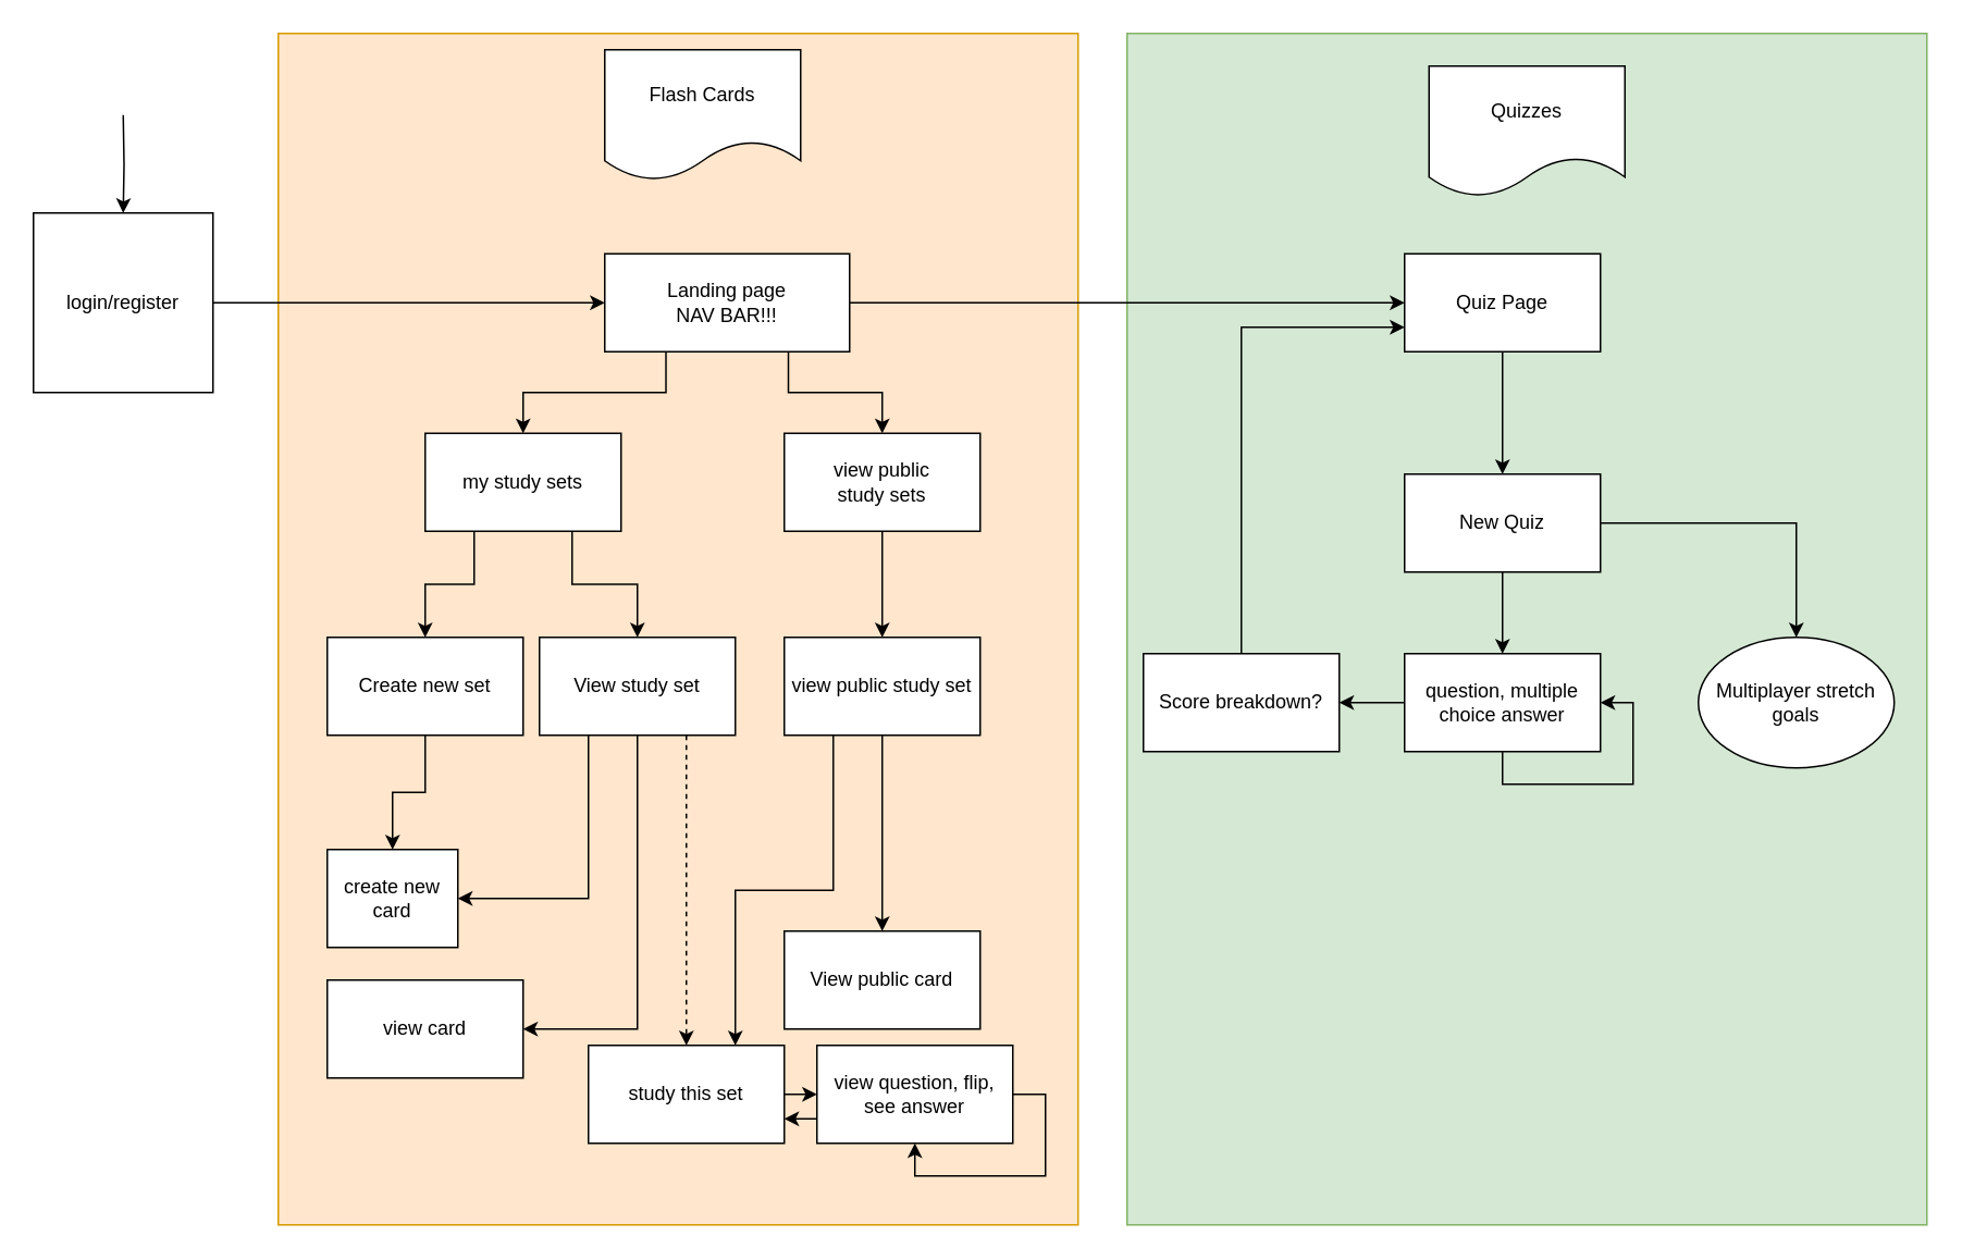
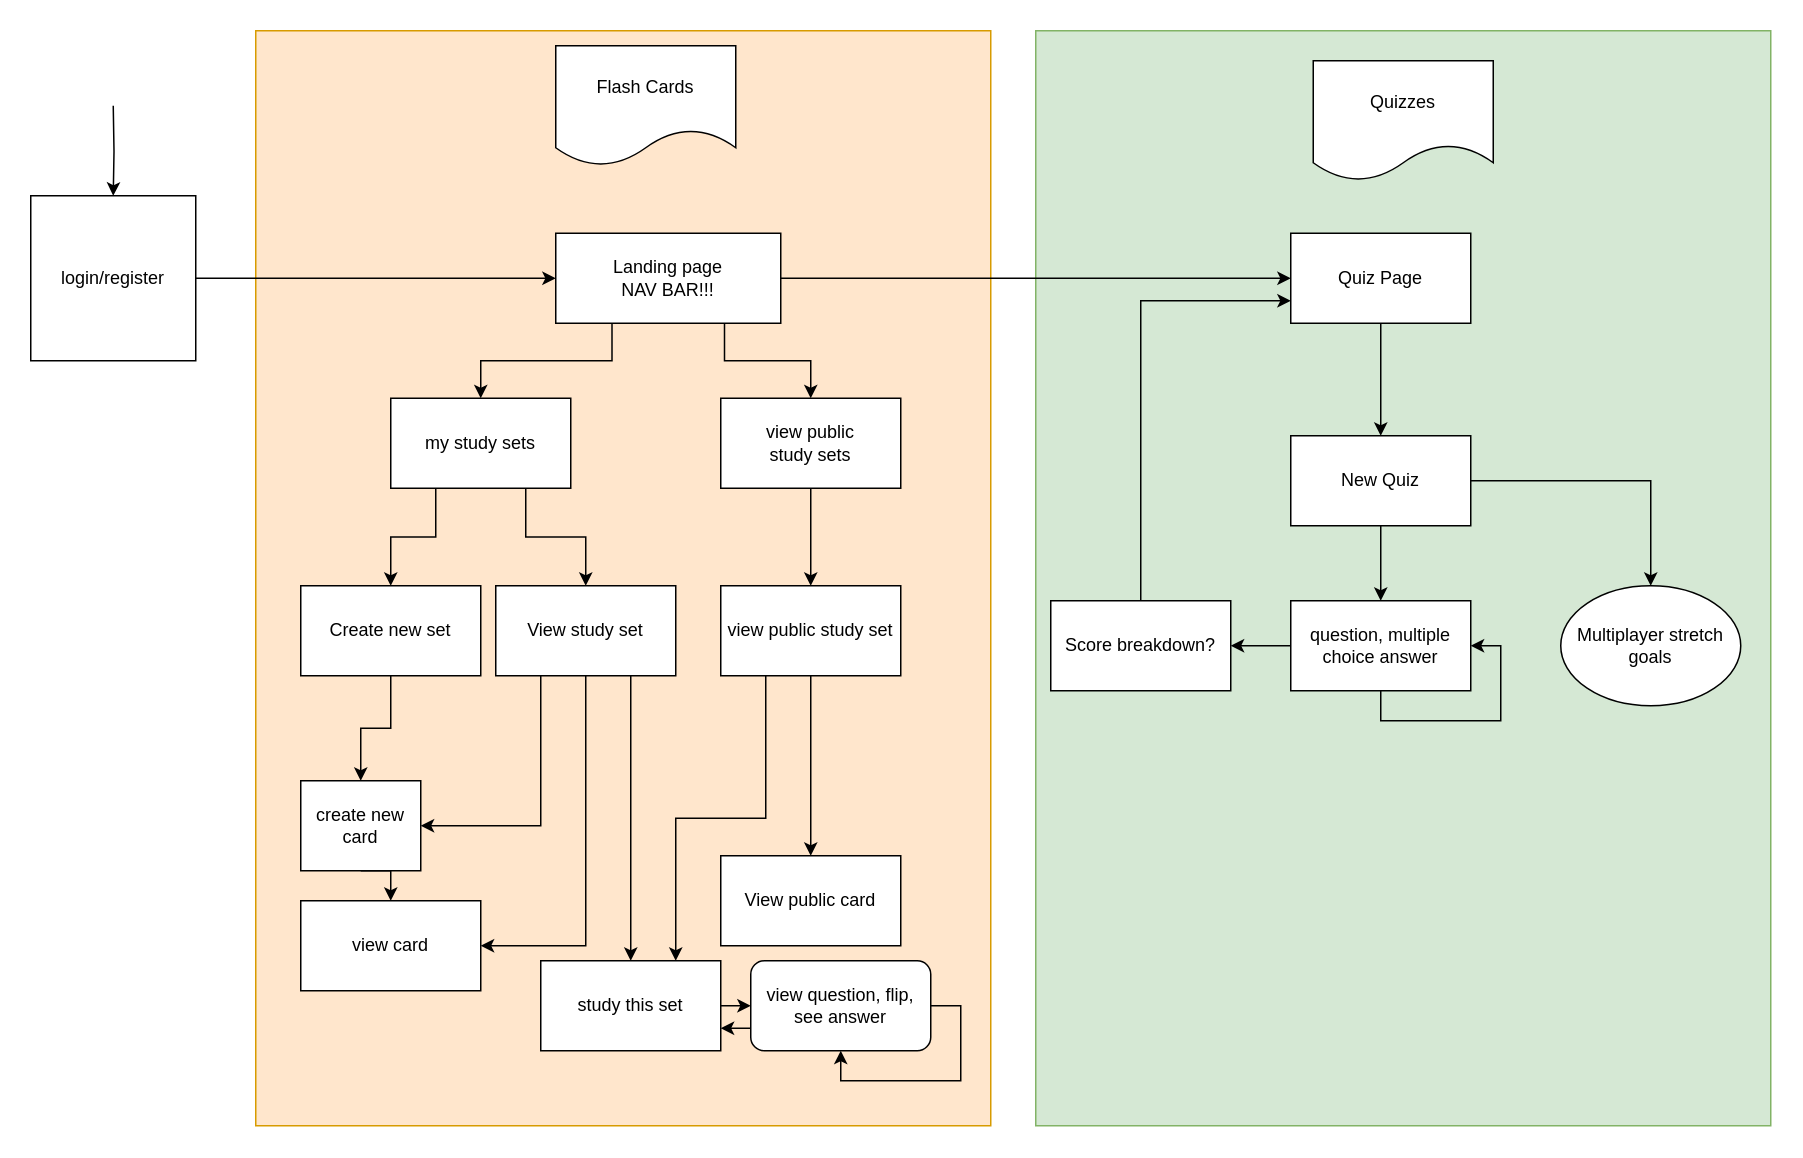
  <mxCell id="0" />
  <mxCell id="1" parent="0" />
  <mxCell id="2" value="" style="rounded=0;whiteSpace=wrap;html=1;fillColor=#d5e8d4;strokeColor=#82b366;" vertex="1" parent="1"><mxGeometry x="690" y="20" width="490" height="730" as="geometry" /></mxCell>
  <mxCell id="3" value="" style="rounded=0;whiteSpace=wrap;html=1;fillColor=#ffe6cc;strokeColor=#d79b00;" vertex="1" parent="1"><mxGeometry x="170" y="20" width="490" height="730" as="geometry" /></mxCell>
  <mxCell id="4" style="edgeStyle=orthogonalEdgeStyle;rounded=0;orthogonalLoop=1;jettySize=auto;html=1;exitX=1;exitY=0.5;exitDx=0;exitDy=0;entryX=0;entryY=0.5;entryDx=0;entryDy=0;" edge="1" parent="1" source="5" target="20"><mxGeometry relative="1" as="geometry" /></mxCell>
  <mxCell id="5" value="login/register" style="whiteSpace=wrap;html=1;aspect=fixed;" vertex="1" parent="1"><mxGeometry x="20" y="130" width="110" height="110" as="geometry" /></mxCell>
  <mxCell id="6" style="edgeStyle=orthogonalEdgeStyle;rounded=0;orthogonalLoop=1;jettySize=auto;html=1;exitX=0.25;exitY=1;exitDx=0;exitDy=0;entryX=0.5;entryY=0;entryDx=0;entryDy=0;" edge="1" parent="1" source="8" target="10"><mxGeometry relative="1" as="geometry" /></mxCell>
  <mxCell id="7" style="edgeStyle=orthogonalEdgeStyle;rounded=0;orthogonalLoop=1;jettySize=auto;html=1;exitX=0.75;exitY=1;exitDx=0;exitDy=0;entryX=0.5;entryY=0;entryDx=0;entryDy=0;" edge="1" parent="1" source="8" target="16"><mxGeometry relative="1" as="geometry" /></mxCell>
  <mxCell id="8" value="my study sets" style="rounded=0;whiteSpace=wrap;html=1;" vertex="1" parent="1"><mxGeometry x="260" y="265" width="120" height="60" as="geometry" /></mxCell>
  <mxCell id="9" style="edgeStyle=orthogonalEdgeStyle;rounded=0;orthogonalLoop=1;jettySize=auto;html=1;exitX=0.5;exitY=1;exitDx=0;exitDy=0;entryX=0.5;entryY=0;entryDx=0;entryDy=0;" edge="1" parent="1" source="10" target="12"><mxGeometry relative="1" as="geometry" /></mxCell>
  <mxCell id="10" value="Create new set" style="rounded=0;whiteSpace=wrap;html=1;" vertex="1" parent="1"><mxGeometry x="200" y="390" width="120" height="60" as="geometry" /></mxCell>
+ <mxCell id="11" style="edgeStyle=orthogonalEdgeStyle;rounded=0;orthogonalLoop=1;jettySize=auto;html=1;exitX=0.5;exitY=1;exitDx=0;exitDy=0;entryX=0.5;entryY=0;entryDx=0;entryDy=0;" edge="1" parent="1" source="12" target="21"><mxGeometry relative="1" as="geometry" /></mxCell>
  <mxCell id="12" value="create new card" style="rounded=0;whiteSpace=wrap;html=1;" vertex="1" parent="1"><mxGeometry x="200" y="520" width="80" height="60" as="geometry" /></mxCell>
  <mxCell id="13" style="edgeStyle=orthogonalEdgeStyle;rounded=0;orthogonalLoop=1;jettySize=auto;html=1;exitX=0.25;exitY=1;exitDx=0;exitDy=0;entryX=1;entryY=0.5;entryDx=0;entryDy=0;" edge="1" parent="1" source="16" target="12"><mxGeometry relative="1" as="geometry" /></mxCell>
  <mxCell id="14" style="edgeStyle=orthogonalEdgeStyle;rounded=0;orthogonalLoop=1;jettySize=auto;html=1;exitX=0.5;exitY=1;exitDx=0;exitDy=0;entryX=1;entryY=0.5;entryDx=0;entryDy=0;" edge="1" parent="1" source="16" target="21"><mxGeometry relative="1" as="geometry" /></mxCell>
- <mxCell id="15" style="edgeStyle=orthogonalEdgeStyle;rounded=0;orthogonalLoop=1;jettySize=auto;html=1;exitX=0.75;exitY=1;exitDx=0;exitDy=0;entryX=0.5;entryY=0;entryDx=0;entryDy=0;dashed=1;" edge="1" parent="1" source="16" target="40"><mxGeometry relative="1" as="geometry" /></mxCell>
+ <mxCell id="15" style="edgeStyle=orthogonalEdgeStyle;rounded=0;orthogonalLoop=1;jettySize=auto;html=1;exitX=0.75;exitY=1;exitDx=0;exitDy=0;entryX=0.5;entryY=0;entryDx=0;entryDy=0;" edge="1" parent="1" source="16" target="40"><mxGeometry relative="1" as="geometry" /></mxCell>
  <mxCell id="16" value="View study set" style="rounded=0;whiteSpace=wrap;html=1;" vertex="1" parent="1"><mxGeometry x="330" y="390" width="120" height="60" as="geometry" /></mxCell>
  <mxCell id="17" style="edgeStyle=orthogonalEdgeStyle;rounded=0;orthogonalLoop=1;jettySize=auto;html=1;exitX=0.25;exitY=1;exitDx=0;exitDy=0;entryX=0.5;entryY=0;entryDx=0;entryDy=0;" edge="1" parent="1" source="20" target="8"><mxGeometry relative="1" as="geometry" /></mxCell>
  <mxCell id="18" style="edgeStyle=orthogonalEdgeStyle;rounded=0;orthogonalLoop=1;jettySize=auto;html=1;exitX=0.75;exitY=1;exitDx=0;exitDy=0;entryX=0.5;entryY=0;entryDx=0;entryDy=0;" edge="1" parent="1" source="20" target="23"><mxGeometry relative="1" as="geometry" /></mxCell>
  <mxCell id="19" style="edgeStyle=orthogonalEdgeStyle;rounded=0;orthogonalLoop=1;jettySize=auto;html=1;exitX=1;exitY=0.5;exitDx=0;exitDy=0;entryX=0;entryY=0.5;entryDx=0;entryDy=0;" edge="1" parent="1" source="20" target="29"><mxGeometry relative="1" as="geometry" /></mxCell>
  <mxCell id="20" value="Landing page&lt;br&gt;NAV BAR!!!" style="rounded=0;whiteSpace=wrap;html=1;" vertex="1" parent="1"><mxGeometry x="370" y="155" width="150" height="60" as="geometry" /></mxCell>
  <mxCell id="21" value="view card" style="rounded=0;whiteSpace=wrap;html=1;" vertex="1" parent="1"><mxGeometry x="200" y="600" width="120" height="60" as="geometry" /></mxCell>
  <mxCell id="22" style="edgeStyle=orthogonalEdgeStyle;rounded=0;orthogonalLoop=1;jettySize=auto;html=1;exitX=0.5;exitY=1;exitDx=0;exitDy=0;entryX=0.5;entryY=0;entryDx=0;entryDy=0;" edge="1" parent="1" source="23" target="26"><mxGeometry relative="1" as="geometry" /></mxCell>
  <mxCell id="23" value="view public&lt;br&gt;study sets" style="rounded=0;whiteSpace=wrap;html=1;" vertex="1" parent="1"><mxGeometry x="480" y="265" width="120" height="60" as="geometry" /></mxCell>
  <mxCell id="24" style="edgeStyle=orthogonalEdgeStyle;rounded=0;orthogonalLoop=1;jettySize=auto;html=1;exitX=0.5;exitY=1;exitDx=0;exitDy=0;entryX=0.5;entryY=0;entryDx=0;entryDy=0;" edge="1" parent="1" source="26" target="27"><mxGeometry relative="1" as="geometry" /></mxCell>
  <mxCell id="25" style="edgeStyle=orthogonalEdgeStyle;rounded=0;orthogonalLoop=1;jettySize=auto;html=1;exitX=0.25;exitY=1;exitDx=0;exitDy=0;entryX=0.75;entryY=0;entryDx=0;entryDy=0;" edge="1" parent="1" source="26" target="40"><mxGeometry relative="1" as="geometry" /></mxCell>
  <mxCell id="26" value="view public study set" style="rounded=0;whiteSpace=wrap;html=1;" vertex="1" parent="1"><mxGeometry x="480" y="390" width="120" height="60" as="geometry" /></mxCell>
  <mxCell id="27" value="View public card" style="rounded=0;whiteSpace=wrap;html=1;" vertex="1" parent="1"><mxGeometry x="480" y="570" width="120" height="60" as="geometry" /></mxCell>
  <mxCell id="28" style="edgeStyle=orthogonalEdgeStyle;rounded=0;orthogonalLoop=1;jettySize=auto;html=1;exitX=0.5;exitY=1;exitDx=0;exitDy=0;" edge="1" parent="1" source="29" target="32"><mxGeometry relative="1" as="geometry" /></mxCell>
  <mxCell id="29" value="Quiz Page" style="rounded=0;whiteSpace=wrap;html=1;" vertex="1" parent="1"><mxGeometry x="860" y="155" width="120" height="60" as="geometry" /></mxCell>
  <mxCell id="30" style="edgeStyle=orthogonalEdgeStyle;rounded=0;orthogonalLoop=1;jettySize=auto;html=1;exitX=1;exitY=0.5;exitDx=0;exitDy=0;entryX=0.5;entryY=0;entryDx=0;entryDy=0;" edge="1" parent="1" source="32" target="33"><mxGeometry relative="1" as="geometry" /></mxCell>
  <mxCell id="31" style="edgeStyle=orthogonalEdgeStyle;rounded=0;orthogonalLoop=1;jettySize=auto;html=1;exitX=0.5;exitY=1;exitDx=0;exitDy=0;entryX=0.5;entryY=0;entryDx=0;entryDy=0;" edge="1" parent="1" source="32" target="35"><mxGeometry relative="1" as="geometry" /></mxCell>
  <mxCell id="32" value="New Quiz" style="rounded=0;whiteSpace=wrap;html=1;" vertex="1" parent="1"><mxGeometry x="860" y="290" width="120" height="60" as="geometry" /></mxCell>
  <mxCell id="33" value="Multiplayer stretch goals" style="ellipse;whiteSpace=wrap;html=1;" vertex="1" parent="1"><mxGeometry x="1040" y="390" width="120" height="80" as="geometry" /></mxCell>
  <mxCell id="34" style="edgeStyle=orthogonalEdgeStyle;rounded=0;orthogonalLoop=1;jettySize=auto;html=1;exitX=0;exitY=0.5;exitDx=0;exitDy=0;entryX=1;entryY=0.5;entryDx=0;entryDy=0;" edge="1" parent="1" source="35" target="38"><mxGeometry relative="1" as="geometry" /></mxCell>
  <mxCell id="35" value="question, multiple choice answer" style="rounded=0;whiteSpace=wrap;html=1;" vertex="1" parent="1"><mxGeometry x="860" y="400" width="120" height="60" as="geometry" /></mxCell>
  <mxCell id="36" style="edgeStyle=orthogonalEdgeStyle;rounded=0;orthogonalLoop=1;jettySize=auto;html=1;exitX=0.5;exitY=1;exitDx=0;exitDy=0;entryX=1;entryY=0.5;entryDx=0;entryDy=0;" edge="1" parent="1" source="35" target="35"><mxGeometry relative="1" as="geometry" /></mxCell>
  <mxCell id="37" style="edgeStyle=orthogonalEdgeStyle;rounded=0;orthogonalLoop=1;jettySize=auto;html=1;exitX=0.5;exitY=0;exitDx=0;exitDy=0;entryX=0;entryY=0.75;entryDx=0;entryDy=0;" edge="1" parent="1" source="38" target="29"><mxGeometry relative="1" as="geometry" /></mxCell>
  <mxCell id="38" value="Score breakdown?" style="rounded=0;whiteSpace=wrap;html=1;" vertex="1" parent="1"><mxGeometry x="700" y="400" width="120" height="60" as="geometry" /></mxCell>
  <mxCell id="39" style="edgeStyle=orthogonalEdgeStyle;rounded=0;orthogonalLoop=1;jettySize=auto;html=1;exitX=1;exitY=0.5;exitDx=0;exitDy=0;entryX=0;entryY=0.5;entryDx=0;entryDy=0;" edge="1" parent="1" source="40" target="42"><mxGeometry relative="1" as="geometry" /></mxCell>
  <mxCell id="40" value="study this set" style="rounded=0;whiteSpace=wrap;html=1;" vertex="1" parent="1"><mxGeometry x="360" y="640" width="120" height="60" as="geometry" /></mxCell>
  <mxCell id="41" style="edgeStyle=orthogonalEdgeStyle;rounded=0;orthogonalLoop=1;jettySize=auto;html=1;exitX=0;exitY=0.75;exitDx=0;exitDy=0;entryX=1;entryY=0.75;entryDx=0;entryDy=0;" edge="1" parent="1" source="42" target="40"><mxGeometry relative="1" as="geometry" /></mxCell>
- <mxCell id="42" value="view question, flip, see answer" style="rounded=0;whiteSpace=wrap;html=1;" vertex="1" parent="1"><mxGeometry x="500" y="640" width="120" height="60" as="geometry" /></mxCell>
+ <mxCell id="42" value="view question, flip, see answer" style="whiteSpace=wrap;html=1;rounded=1;" vertex="1" parent="1"><mxGeometry x="500" y="640" width="120" height="60" as="geometry" /></mxCell>
  <mxCell id="43" style="edgeStyle=orthogonalEdgeStyle;rounded=0;orthogonalLoop=1;jettySize=auto;html=1;exitX=1;exitY=0.5;exitDx=0;exitDy=0;entryX=0.5;entryY=1;entryDx=0;entryDy=0;" edge="1" parent="1" source="42" target="42"><mxGeometry relative="1" as="geometry" /></mxCell>
  <mxCell id="44" style="edgeStyle=orthogonalEdgeStyle;rounded=0;orthogonalLoop=1;jettySize=auto;html=1;" edge="1" parent="1" target="5"><mxGeometry relative="1" as="geometry"><mxPoint x="75" y="70" as="sourcePoint" /></mxGeometry></mxCell>
  <mxCell id="45" value="Flash Cards" style="shape=document;whiteSpace=wrap;html=1;boundedLbl=1;" vertex="1" parent="1"><mxGeometry x="370" y="30" width="120" height="80" as="geometry" /></mxCell>
  <mxCell id="46" value="Quizzes" style="shape=document;whiteSpace=wrap;html=1;boundedLbl=1;" vertex="1" parent="1"><mxGeometry x="875" y="40" width="120" height="80" as="geometry" /></mxCell>
